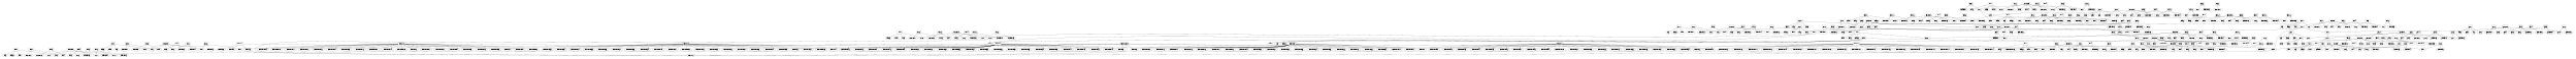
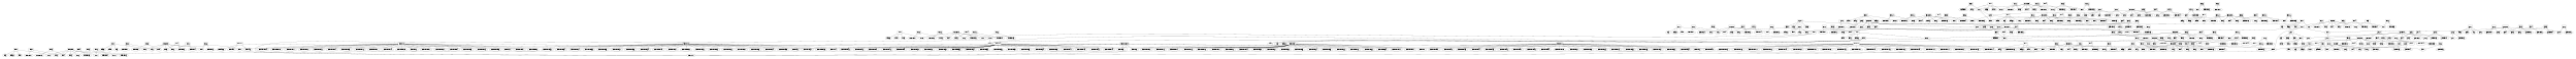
  graph {
    node [shape=ellipse]
    Artr1
    Jrtr1
    Qrtr1
    Crtr1
    Ertr1
    Hrtr1
    Prtr1
    Grtr1
    Irtr1
    Drtr1
    Rrtr1
    Trtr1
    XLowrtr1
    Ortr1
    Frtr1
    Lrtr1
    Krtr1
    Brtr1
    Mrtr1
    Srtr1
    n21 [label=Mserver08]
    Nrtr1
    n23 [label=Pserver18]
    Asw1 [shape=box]
    Adcop
    Adns
    Arlg
    Artr2
    Asw2 [shape=box]
    Artr3
    Aserver01
    Asw3 [shape=box]
    Artr4
    Aserver02
    Asw4 [shape=box]
    Artr5
    Aserver03
    Asw5 [shape=box]
    Artr6
    Aserver04
    Asw6 [shape=box]
    Artr7
    Aserver05
    Aswcore [shape=box]
    Bcsw [shape=box]
    Bclient01
    Bsw1 [shape=box]
    Bdcop
    Bdns
    Brlg
    Brtr2
    Bsw2 [shape=box]
    Brtr3
    Bserver01
    Bsw3 [shape=box]
    Brtr4
    Bserver02
    Bsw4 [shape=box]
    Brtr5
    Bserver03
    Bsw5 [shape=box]
    Brtr6
    Bserver04
    Bsw6 [shape=box]
    Brtr7
    Bserver05
    Bswcore [shape=box]
    Csw1 [shape=box]
    Cdcop
    Cdns
    Crlg
    Crtr2
    Csw2 [shape=box]
    Crtr3
    Cserver01
    Csw3 [shape=box]
    Crtr4
    Cserver02
    Csw4 [shape=box]
    Crtr5
    Cserver03
    Csw5 [shape=box]
    Crtr6
    Cserver04
    Csw6 [shape=box]
    Crtr7
    Cserver05
    Cswcore [shape=box]
    Dsw1 [shape=box]
    Ddcop
    Ddns
    Drlg
    Drtr2
    Dsw2 [shape=box]
    Drtr3
    Dserver01
    Dsw3 [shape=box]
    Drtr4
    Dserver02
    Dsw4 [shape=box]
    Drtr5
    Dserver03
    Dsw5 [shape=box]
-   Drtr6
    Dserver04
    Dsw6 [shape=box]
    Drtr7
    Dserver05
    Dswcore [shape=box]
    Esw1 [shape=box]
    Edcop
    Edns
    Erlg
    Ertr2
    Esw2 [shape=box]
    Ertr3
    Eserver01
    Esw3 [shape=box]
    Ertr4
    Eserver02
    Esw4 [shape=box]
    Ertr5
    Eserver03
    Esw5 [shape=box]
    Ertr6
    Eserver04
    Esw6 [shape=box]
    Ertr7
    Eserver05
    Eswcore [shape=box]
    Fsw1 [shape=box]
    Fdcop
    Fdns
    Frlg
    Frtr2
    Fsw2 [shape=box]
    Frtr3
    Fserver01
    Fsw3 [shape=box]
    Frtr4
    Fserver02
    Fsw4 [shape=box]
    Frtr5
    Fserver03
    Fsw5 [shape=box]
    Frtr6
    Fserver04
    Fsw6 [shape=box]
    Frtr7
    Fserver05
    Fswcore [shape=box]
    XLowserver106
    Gsw1 [shape=box]
    Gdcop
    Gdns
    Grlg
    Grtr2
    Gsw2 [shape=box]
    Grtr3
    Gserver01
    Gsw3 [shape=box]
    Grtr4
    Gserver02
    Gsw4 [shape=box]
    Grtr5
    Gserver03
    Gsw5 [shape=box]
    Grtr6
    Gserver04
    Gsw6 [shape=box]
    Grtr7
    Gserver05
    Gswcore [shape=box]
    Hsw1 [shape=box]
    Hdcop
    Hdns
    Hrlg
    Hrtr2
    Hsw2 [shape=box]
    Hrtr3
    Hserver01
    Hsw3 [shape=box]
    Hrtr4
    Hserver02
    Hsw4 [shape=box]
    Hrtr5
    Hserver03
    Hsw5 [shape=box]
    Hrtr6
    Hserver04
    Hsw6 [shape=box]
    Hrtr7
    Hserver05
    Hswcore [shape=box]
    Isw1 [shape=box]
    Idcop
    Idns
    Irlg
    Irtr2
    Isw2 [shape=box]
    Irtr3
    Iserver01
    Isw3 [shape=box]
    Irtr4
    Iserver02
    Isw4 [shape=box]
    Irtr5
    Iserver03
    Isw5 [shape=box]
    Irtr6
    Iserver04
    Isw6 [shape=box]
    Irtr7
    Iserver05
    Iswcore [shape=box]
    Jsw1 [shape=box]
    Jdcop
    Jdns
    Jrlg
    Jrtr2
    Jsw2 [shape=box]
    Jrtr3
    Jserver01
    Jsw3 [shape=box]
    Jrtr4
    Jserver02
    Jsw4 [shape=box]
    Jrtr5
    Jserver03
    Jsw5 [shape=box]
    Jrtr6
    Jserver04
    Jsw6 [shape=box]
    Jrtr7
    Jserver05
    Jswcore [shape=box]
    Ksw1 [shape=box]
    Kdcop
    Kdns
    Krlg
    Krtr2
    Ksw2 [shape=box]
    Krtr3
    Kserver01
    Ksw3 [shape=box]
    Krtr4
    Kserver02
    Ksw4 [shape=box]
    Krtr5
    Kserver03
    Ksw5 [shape=box]
    Krtr6
    Kserver04
    Ksw6 [shape=box]
    Krtr7
    Kserver05
    Kswcore [shape=box]
    Lsw1 [shape=box]
    Ldcop
    Ldns
    Lrlg
    Lrtr2
    Lsw2 [shape=box]
    Lrtr3
    Lserver01
    Lsw3 [shape=box]
    Lrtr4
    Lserver02
    Lsw4 [shape=box]
    Lrtr5
    Lserver03
    Lsw5 [shape=box]
    Lrtr6
    Lserver04
    Lsw6 [shape=box]
    Lrtr7
    Lserver05
    Lswcore [shape=box]
    Msw1 [shape=box]
    Mdcop
    Mdns
    Mrlg
    Mrtr2
    Msw2 [shape=box]
    Mrtr3
    Mserver01
    Msw3 [shape=box]
    Mrtr4
    Msw4 [shape=box]
    Mrtr5
    Mserver03
    Msw5 [shape=box]
    Mrtr6
    Mserver04
    Msw6 [shape=box]
    Mrtr7
    Mserver05
    Mswcore [shape=box]
    Ncsw [shape=box]
    Nclient01
    Nsw1 [shape=box]
    Ndcop
    Ndns
    Nrlg
    Nrtr2
    Nsw2 [shape=box]
    Nrtr3
    Nserver01
    Nsw3 [shape=box]
    Nrtr4
    Nserver02
    Nsw4 [shape=box]
    Nrtr5
    Nserver03
    Nsw5 [shape=box]
    Nrtr6
    Nserver04
    Nsw6 [shape=box]
    Nrtr7
    Nserver05
    Nswcore [shape=box]
    Osw1 [shape=box]
    Odcop
    Odns
    Orlg
    Ortr2
    Osw2 [shape=box]
    Ortr3
    Oserver01
    Osw3 [shape=box]
    Ortr4
    Oserver02
    Osw4 [shape=box]
    Ortr5
    Oserver03
    Osw5 [shape=box]
    Ortr6
    Oserver04
    Osw6 [shape=box]
    Ortr7
    Oserver05
    Oswcore [shape=box]
    Psw1 [shape=box]
    Pdcop
    Pdns
    Prlg
    Prtr2
    Psw2 [shape=box]
    Prtr3
    Pserver01
    Psw3 [shape=box]
    Prtr4
    Pserver02
    Psw4 [shape=box]
    Prtr5
    Pserver03
    Psw5 [shape=box]
    Prtr6
    Pserver04
    Psw6 [shape=box]
    Prtr7
    Pserver05
    Pswcore [shape=box]
    Qsw1 [shape=box]
    Qdcop
    Qdns
    Qrlg
    Qrtr2
    Qsw2 [shape=box]
    Qserver01
    Qsw3 [shape=box]
    Qrtr4
    Qserver02
    Qsw4 [shape=box]
    Qrtr5
    Qserver03
    Qsw5 [shape=box]
    Qrtr6
    Qserver04
    Qsw6 [shape=box]
    Qrtr7
    Qserver05
    Qswcore [shape=box]
    Qrtr3
    Rsw1 [shape=box]
    Rdcop
    Rdns
    Rrlg
    Rrtr2
    Rsw2 [shape=box]
    Rrtr3
    Rserver01
    Rsw3 [shape=box]
    Rrtr4
    Rserver02
    Rsw4 [shape=box]
    Rrtr5
    Rserver03
    Rsw5 [shape=box]
    Rrtr6
    Rserver04
    Rsw6 [shape=box]
    Rrtr7
    Rserver05
    Rswcore [shape=box]
    Scsw [shape=box]
    Sclient01
    Ssw1 [shape=box]
    Sdcop
    Sdns
    Srlg
    Srtr2
    Ssw2 [shape=box]
    Srtr3
    Sserver01
    Ssw3 [shape=box]
    Srtr4
    Sserver02
    Ssw4 [shape=box]
    Srtr5
    Sserver03
    Ssw5 [shape=box]
    Srtr6
    Sserver04
    Ssw6 [shape=box]
    Srtr7
    Sserver05
    Sswcore [shape=box]
    Tsw1 [shape=box]
    Tdcop
    Tdns
    Trlg
    Trtr2
    Tsw2 [shape=box]
    Trtr3
    Tserver01
    Tsw3 [shape=box]
    Trtr4
    Tserver02
    Tsw4 [shape=box]
    Trtr5
    Tserver03
    Tsw5 [shape=box]
    Trtr6
    Tserver04
    Tsw6 [shape=box]
    Trtr7
    Tserver05
    Tswcore [shape=box]
    XLowsw1 [shape=box]
    XLowdcop
    XLowdns
    XLowrlg
    XLowrtr2
    XLowsw2 [shape=box]
    XLowrtr3
    XLowserver01
    XLowserver02
    XLowserver03
    XLowserver04
    XLowserver05
    XLowserver06
    XLowserver07
    XLowserver08
    XLowserver09
    XLowserver10
    XLowserver11
    XLowserver12
    XLowserver13
    XLowserver14
    XLowserver15
    XLowserver16
    XLowserver17
    XLowserver19
    XLowserver20
    XLowsw3 [shape=box]
    XLowrtr4
    XLowserver21
    XLowserver22
    XLowserver23
    XLowserver24
    XLowserver25
    XLowserver26
    XLowserver27
    XLowserver28
    XLowserver29
    XLowserver30
    XLowserver31
    XLowserver32
    XLowserver33
    XLowserver34
    XLowserver35
    XLowserver36
    XLowserver37
    XLowserver38
    XLowserver39
    XLowserver40
    XLowsw4 [shape=box]
    XLowrtr5
    XLowserver41
    XLowserver42
    XLowserver43
    XLowserver44
    XLowserver45
    XLowserver46
    XLowserver47
    XLowserver48
    XLowserver49
    XLowserver50
    XLowserver51
    XLowserver52
    XLowserver53
    XLowserver54
    XLowserver55
    XLowserver56
    XLowserver57
    XLowserver58
    XLowserver59
    XLowserver60
    XLowsw5 [shape=box]
    XLowrtr6
    XLowserver61
    XLowserver62
    XLowserver63
    XLowserver64
    XLowserver65
    XLowserver66
    XLowserver67
    XLowserver68
    XLowserver69
    XLowserver70
    XLowserver71
    XLowserver72
    XLowserver73
    XLowserver74
    XLowserver75
    XLowserver76
    XLowserver77
    XLowserver78
    XLowserver79
    XLowserver80
    XLowsw6 [shape=box]
    XLowrtr7
    XLowserver100
    XLowserver81
    XLowserver82
    XLowserver83
    XLowserver84
    XLowserver85
    XLowserver86
    XLowserver87
    XLowserver88
    XLowserver89
    XLowserver90
    XLowserver91
    XLowserver92
    XLowserver93
    XLowserver94
    XLowserver95
    XLowserver96
    XLowserver97
    XLowserver98
    XLowserver99
    XLowsw7 [shape=box]
    XLowrtr8
    XLowserver101
    XLowserver102
    XLowserver103
    XLowserver104
    XLowserver105
    XLowserver107
    XLowserver108
    XLowserver109
    XLowserver110
    XLowserver111
    XLowserver112
    XLowserver113
    XLowserver114
    XLowserver115
    XLowserver116
    XLowserver117
    XLowserver118
    XLowserver119
    XLowserver120
    XLowswcore [shape=box]
    Artr1 -- Jrtr1
    Jrtr1 -- Qrtr1
    Qrtr1 -- Frtr1
    Qrtr1 -- Srtr1
    Crtr1 -- Ertr1
    Crtr1 -- Hrtr1
    Crtr1 -- Prtr1
    Ertr1 -- Grtr1
    Ertr1 -- Irtr1
    Grtr1 -- Ortr1
    Irtr1 -- Artr1
    Irtr1 -- Frtr1
    Irtr1 -- Lrtr1
    Drtr1 -- Rrtr1
    Drtr1 -- Trtr1
    Rrtr1 -- XLowrtr1
    Trtr1 -- XLowrtr1
    Ortr1 -- Brtr1
    Frtr1 -- Krtr1
    Lrtr1 -- Drtr1
    Lrtr1 -- Mrtr1
    Mrtr1 -- Drtr1
    Mrtr1 -- XLowrtr1
    Nrtr1 -- Crtr1
    Nrtr1 -- Prtr1
    Asw1 -- Adcop
    Asw1 -- Adns
    Asw1 -- Arlg
    Asw1 -- Artr2
    Asw2 -- Artr3
    Asw2 -- Aserver01
    Asw3 -- Artr4
    Asw3 -- Aserver02
    Asw4 -- Artr5
    Asw4 -- Aserver03
    Asw5 -- Artr6
    Asw5 -- Aserver04
    Asw6 -- Artr7
    Asw6 -- Aserver05
    Aswcore -- Artr1
    Aswcore -- Artr2
    Aswcore -- Artr3
    Aswcore -- Artr4
    Aswcore -- Artr5
    Aswcore -- Artr6
    Aswcore -- Artr7
    Bcsw -- Brtr1
    Bcsw -- Bclient01
    Bsw1 -- Bdcop
    Bsw1 -- Bdns
    Bsw1 -- Brlg
    Bsw1 -- Brtr2
    Bsw2 -- Brtr3
    Bsw2 -- Bserver01
    Bsw3 -- Brtr4
    Bsw3 -- Bserver02
    Bsw4 -- Brtr5
    Bsw4 -- Bserver03
    Bsw5 -- Brtr6
    Bsw5 -- Bserver04
    Bsw6 -- Brtr7
    Bsw6 -- Bserver05
    Bswcore -- Brtr1
    Bswcore -- Brtr2
    Bswcore -- Brtr3
    Bswcore -- Brtr4
    Bswcore -- Brtr5
    Bswcore -- Brtr6
    Bswcore -- Brtr7
    Csw1 -- Cdcop
    Csw1 -- Cdns
    Csw1 -- Crlg
    Csw1 -- Crtr2
    Csw2 -- Crtr3
    Csw2 -- Cserver01
    Csw3 -- Crtr4
    Csw3 -- Cserver02
    Csw4 -- Crtr5
    Csw4 -- Cserver03
    Csw5 -- Crtr6
    Csw5 -- Cserver04
    Csw6 -- Crtr7
    Csw6 -- Cserver05
    Cswcore -- Crtr1
    Cswcore -- Crtr2
    Cswcore -- Crtr3
    Cswcore -- Crtr4
    Cswcore -- Crtr5
    Cswcore -- Crtr6
    Cswcore -- Crtr7
    Dsw1 -- Ddcop
    Dsw1 -- Ddns
    Dsw1 -- Drlg
    Dsw1 -- Drtr2
    Dsw2 -- Drtr3
    Dsw2 -- Dserver01
    Dsw3 -- Drtr4
    Dsw3 -- Dserver02
    Dsw4 -- Drtr5
    Dsw4 -- Dserver03
-   Dsw5 -- Drtr6
    Dsw5 -- Dserver04
    Dsw6 -- Drtr7
    Dsw6 -- Dserver05
    Dswcore -- Drtr1
    Dswcore -- Drtr2
    Dswcore -- Drtr3
    Dswcore -- Drtr4
    Dswcore -- Drtr5
-   Dswcore -- Drtr6
    Dswcore -- Drtr7
    Esw1 -- Edcop
    Esw1 -- Edns
    Esw1 -- Erlg
    Esw1 -- Ertr2
    Esw2 -- Ertr3
    Esw2 -- Eserver01
    Esw3 -- Ertr4
    Esw3 -- Eserver02
    Esw4 -- Ertr5
    Esw4 -- Eserver03
    Esw5 -- Ertr6
    Esw5 -- Eserver04
    Esw6 -- Ertr7
    Esw6 -- Eserver05
    Eswcore -- Ertr1
    Eswcore -- Ertr2
    Eswcore -- Ertr3
    Eswcore -- Ertr4
    Eswcore -- Ertr5
    Eswcore -- Ertr6
    Eswcore -- Ertr7
    Fsw1 -- Fdcop
    Fsw1 -- Fdns
    Fsw1 -- Frlg
    Fsw1 -- Frtr2
    Fsw2 -- Frtr3
    Fsw2 -- Fserver01
    Fsw3 -- Frtr4
    Fsw3 -- Fserver02
    Fsw4 -- Frtr5
    Fsw4 -- Fserver03
    Fsw5 -- Frtr6
    Fsw5 -- Fserver04
    Fsw6 -- Frtr7
    Fsw6 -- Fserver05
    Fswcore -- Frtr1
    Fswcore -- Frtr2
    Fswcore -- Frtr3
    Fswcore -- Frtr4
    Fswcore -- Frtr5
    Fswcore -- Frtr6
    Fswcore -- XLowserver106
    Gsw1 -- Gdcop
    Gsw1 -- Gdns
    Gsw1 -- Grlg
    Gsw1 -- Grtr2
    Gsw2 -- Grtr3
    Gsw2 -- Gserver01
    Gsw3 -- Grtr4
    Gsw3 -- Gserver02
    Gsw4 -- Grtr5
    Gsw4 -- Gserver03
    Gsw5 -- Grtr6
    Gsw5 -- Gserver04
    Gsw6 -- Grtr7
    Gsw6 -- Gserver05
    Gswcore -- Grtr1
    Gswcore -- Grtr2
    Gswcore -- Grtr3
    Gswcore -- Grtr4
    Gswcore -- Grtr5
    Gswcore -- Grtr6
    Gswcore -- Grtr7
    Hsw1 -- Hdcop
    Hsw1 -- Hdns
    Hsw1 -- Hrlg
    Hsw1 -- Hrtr2
    Hsw2 -- Hrtr3
    Hsw2 -- Hserver01
    Hsw3 -- Hrtr4
    Hsw3 -- Hserver02
    Hsw4 -- Hrtr5
    Hsw4 -- Hserver03
    Hsw5 -- Hrtr6
    Hsw5 -- Hserver04
    Hsw6 -- Hrtr7
    Hsw6 -- Hserver05
    Hswcore -- Hrtr1
    Hswcore -- Hrtr2
    Hswcore -- Hrtr3
    Hswcore -- Hrtr4
    Hswcore -- Hrtr5
    Hswcore -- Hrtr6
    Hswcore -- Hrtr7
    Isw1 -- Idcop
    Isw1 -- Idns
    Isw1 -- Irlg
    Isw1 -- Irtr2
    Isw2 -- Irtr3
    Isw2 -- Iserver01
    Isw3 -- Irtr4
    Isw3 -- Iserver02
    Isw4 -- Irtr5
    Isw4 -- Iserver03
    Isw5 -- Irtr6
    Isw5 -- Iserver04
    Isw6 -- Irtr7
    Isw6 -- Iserver05
    Iswcore -- Irtr1
    Iswcore -- Irtr2
    Iswcore -- Irtr3
    Iswcore -- Irtr4
    Iswcore -- Irtr5
    Iswcore -- Irtr6
    Iswcore -- Irtr7
    Jsw1 -- Jdcop
    Jsw1 -- Jdns
    Jsw1 -- Jrlg
    Jsw1 -- Jrtr2
    Jsw2 -- Jrtr3
    Jsw2 -- Jserver01
    Jsw3 -- Jrtr4
    Jsw3 -- Jserver02
    Jsw4 -- Jrtr5
    Jsw4 -- Jserver03
    Jsw5 -- Jrtr6
    Jsw5 -- Jserver04
    Jsw6 -- Jrtr7
    Jsw6 -- Jserver05
    Jswcore -- Jrtr1
    Jswcore -- Jrtr2
    Jswcore -- Jrtr3
    Jswcore -- Jrtr4
    Jswcore -- Jrtr5
    Jswcore -- Jrtr6
    Jswcore -- Jrtr7
    Ksw1 -- Kdcop
    Ksw1 -- Kdns
    Ksw1 -- Krlg
    Ksw1 -- Krtr2
    Ksw2 -- Krtr3
    Ksw2 -- Kserver01
    Ksw3 -- Krtr4
    Ksw3 -- Kserver02
    Ksw4 -- Krtr5
    Ksw4 -- Kserver03
    Ksw5 -- Krtr6
    Ksw5 -- Kserver04
    Ksw6 -- Krtr7
    Ksw6 -- Kserver05
    Kswcore -- Krtr1
    Kswcore -- Krtr2
    Kswcore -- Krtr3
    Kswcore -- Krtr4
    Kswcore -- Krtr5
    Kswcore -- Krtr6
    Kswcore -- Krtr7
    Lsw1 -- Ldcop
    Lsw1 -- Ldns
    Lsw1 -- Lrlg
    Lsw1 -- Lrtr2
    Lsw2 -- Lrtr3
    Lsw2 -- Lserver01
    Lsw3 -- Lrtr4
    Lsw3 -- Lserver02
    Lsw4 -- Lrtr5
    Lsw4 -- Lserver03
    Lsw5 -- Lrtr6
    Lsw5 -- Lserver04
    Lsw6 -- Lrtr7
    Lsw6 -- Lserver05
    Lswcore -- Lrtr1
    Lswcore -- Lrtr2
    Lswcore -- Lrtr3
    Lswcore -- Lrtr4
    Lswcore -- Lrtr5
    Lswcore -- Lrtr6
    Lswcore -- Lrtr7
    Msw1 -- Mdcop
    Msw1 -- Mdns
    Msw1 -- Mrlg
    Msw1 -- Mrtr2
    Msw2 -- Mrtr3
    Msw2 -- Mserver01
    Msw3 -- n21
    Msw3 -- Mrtr4
    Msw4 -- Mrtr5
    Msw4 -- Mserver03
    Msw5 -- Mrtr6
    Msw5 -- Mserver04
    Msw6 -- Mrtr7
    Msw6 -- Mserver05
    Mswcore -- Mrtr1
    Mswcore -- Mrtr2
    Mswcore -- Mrtr3
    Mswcore -- Mrtr4
    Mswcore -- Mrtr5
    Mswcore -- Mrtr6
    Mswcore -- Mrtr7
    Ncsw -- Nrtr1
    Ncsw -- Nclient01
    Nsw1 -- Ndcop
    Nsw1 -- Ndns
    Nsw1 -- Nrlg
    Nsw1 -- Nrtr2
    Nsw2 -- Nrtr3
    Nsw2 -- Nserver01
    Nsw3 -- Nrtr4
    Nsw3 -- Nserver02
    Nsw4 -- Nrtr5
    Nsw4 -- Nserver03
    Nsw5 -- Nrtr6
    Nsw5 -- Nserver04
    Nsw6 -- Nrtr7
    Nsw6 -- Nserver05
    Nswcore -- Nrtr1
    Nswcore -- Nrtr2
    Nswcore -- Nrtr3
    Nswcore -- Nrtr4
    Nswcore -- Nrtr5
    Nswcore -- Nrtr6
    Nswcore -- Nrtr7
    Osw1 -- Odcop
    Osw1 -- Odns
    Osw1 -- Orlg
    Osw1 -- Ortr2
    Osw2 -- Ortr3
    Osw2 -- Oserver01
    Osw3 -- Ortr4
    Osw3 -- Oserver02
    Osw4 -- Ortr5
    Osw4 -- Oserver03
    Osw5 -- Ortr6
    Osw5 -- Oserver04
    Osw6 -- Ortr7
    Osw6 -- Oserver05
    Oswcore -- Ortr1
    Oswcore -- Ortr2
    Oswcore -- Ortr3
    Oswcore -- Ortr4
    Oswcore -- Ortr5
    Oswcore -- Ortr6
    Oswcore -- Ortr7
    Psw1 -- Pdcop
    Psw1 -- Pdns
    Psw1 -- Prlg
    Psw1 -- Prtr2
    Psw2 -- Prtr3
    Psw2 -- Pserver01
    Psw3 -- Prtr4
    Psw3 -- Pserver02
    Psw4 -- Prtr5
    Psw4 -- Pserver03
    Psw5 -- Prtr6
    Psw5 -- Pserver04
    Psw6 -- Prtr7
    Psw6 -- Pserver05
    Pswcore -- Prtr1
    Pswcore -- Prtr2
    Pswcore -- Prtr3
    Pswcore -- Prtr4
    Pswcore -- Prtr5
    Pswcore -- Prtr6
    Pswcore -- Prtr7
    Qsw1 -- Qdcop
    Qsw1 -- Qdns
    Qsw1 -- Qrlg
    Qsw1 -- Qrtr2
    Qsw2 -- Qserver01
    Qsw3 -- Qrtr4
    Qsw3 -- Qserver02
    Qsw4 -- Qrtr5
    Qsw4 -- Qserver03
    Qsw5 -- Qrtr6
    Qsw5 -- Qserver04
    Qsw6 -- Qrtr7
    Qsw6 -- Qserver05
    Qswcore -- Qrtr1
    Qswcore -- Qrtr2
    Qswcore -- Qrtr4
    Qswcore -- Qrtr5
    Qswcore -- Qrtr6
    Qswcore -- Qrtr7
    Qswcore -- Qrtr3
    Rsw1 -- Rdcop
    Rsw1 -- Rdns
    Rsw1 -- Rrlg
    Rsw1 -- Rrtr2
    Rsw2 -- Rrtr3
    Rsw2 -- Rserver01
    Rsw3 -- Rrtr4
    Rsw3 -- Rserver02
    Rsw4 -- Rrtr5
    Rsw4 -- Rserver03
    Rsw5 -- Rrtr6
    Rsw5 -- Rserver04
    Rsw6 -- Rrtr7
    Rsw6 -- Rserver05
    Rswcore -- Rrtr1
    Rswcore -- Rrtr2
    Rswcore -- Rrtr3
    Rswcore -- Rrtr4
    Rswcore -- Rrtr5
    Rswcore -- Rrtr6
    Rswcore -- Rrtr7
    Scsw -- Srtr1
    Scsw -- Sclient01
    Ssw1 -- Sdcop
    Ssw1 -- Sdns
    Ssw1 -- Srlg
    Ssw1 -- Srtr2
    Ssw2 -- Srtr3
    Ssw2 -- Sserver01
    Ssw3 -- Srtr4
    Ssw3 -- Sserver02
    Ssw4 -- Srtr5
    Ssw4 -- Sserver03
    Ssw5 -- Srtr6
    Ssw5 -- Sserver04
    Ssw6 -- Srtr7
    Ssw6 -- Sserver05
    Sswcore -- Srtr1
    Sswcore -- Srtr2
    Sswcore -- Srtr3
    Sswcore -- Srtr4
    Sswcore -- Srtr5
    Sswcore -- Srtr6
    Sswcore -- Srtr7
    Tsw1 -- Tdcop
    Tsw1 -- Tdns
    Tsw1 -- Trlg
    Tsw1 -- Trtr2
    Tsw2 -- Trtr3
    Tsw2 -- Tserver01
    Tsw3 -- Trtr4
    Tsw3 -- Tserver02
    Tsw4 -- Trtr5
    Tsw4 -- Tserver03
    Tsw5 -- Trtr6
    Tsw5 -- Tserver04
    Tsw6 -- Trtr7
    Tsw6 -- Tserver05
    Tswcore -- Trtr1
    Tswcore -- Trtr2
    Tswcore -- Trtr3
    Tswcore -- Trtr4
    Tswcore -- Trtr5
    Tswcore -- Trtr6
    Tswcore -- Trtr7
    XLowsw1 -- XLowdcop
    XLowsw1 -- XLowdns
    XLowsw1 -- XLowrlg
    XLowsw1 -- XLowrtr2
    XLowsw2 -- n23
    XLowsw2 -- XLowrtr3
    XLowsw2 -- XLowserver01
    XLowsw2 -- XLowserver02
    XLowsw2 -- XLowserver03
    XLowsw2 -- XLowserver04
    XLowsw2 -- XLowserver05
    XLowsw2 -- XLowserver06
    XLowsw2 -- XLowserver07
    XLowsw2 -- XLowserver08
    XLowsw2 -- XLowserver09
    XLowsw2 -- XLowserver10
    XLowsw2 -- XLowserver11
    XLowsw2 -- XLowserver12
    XLowsw2 -- XLowserver13
    XLowsw2 -- XLowserver14
    XLowsw2 -- XLowserver15
    XLowsw2 -- XLowserver16
    XLowsw2 -- XLowserver17
    XLowsw2 -- XLowserver19
    XLowsw2 -- XLowserver20
    XLowsw3 -- XLowrtr4
    XLowsw3 -- XLowserver21
    XLowsw3 -- XLowserver22
    XLowsw3 -- XLowserver23
    XLowsw3 -- XLowserver24
    XLowsw3 -- XLowserver25
    XLowsw3 -- XLowserver26
    XLowsw3 -- XLowserver27
    XLowsw3 -- XLowserver28
    XLowsw3 -- XLowserver29
    XLowsw3 -- XLowserver30
    XLowsw3 -- XLowserver31
    XLowsw3 -- XLowserver32
    XLowsw3 -- XLowserver33
    XLowsw3 -- XLowserver34
    XLowsw3 -- XLowserver35
    XLowsw3 -- XLowserver36
    XLowsw3 -- XLowserver37
    XLowsw3 -- XLowserver38
    XLowsw3 -- XLowserver39
    XLowsw3 -- XLowserver40
    XLowsw4 -- XLowrtr5
    XLowsw4 -- XLowserver41
    XLowsw4 -- XLowserver42
    XLowsw4 -- XLowserver43
    XLowsw4 -- XLowserver44
    XLowsw4 -- XLowserver45
    XLowsw4 -- XLowserver46
    XLowsw4 -- XLowserver47
    XLowsw4 -- XLowserver48
    XLowsw4 -- XLowserver49
    XLowsw4 -- XLowserver50
    XLowsw4 -- XLowserver51
    XLowsw4 -- XLowserver52
    XLowsw4 -- XLowserver53
    XLowsw4 -- XLowserver54
    XLowsw4 -- XLowserver55
    XLowsw4 -- XLowserver56
    XLowsw4 -- XLowserver57
    XLowsw4 -- XLowserver58
    XLowsw4 -- XLowserver59
    XLowsw4 -- XLowserver60
    XLowsw5 -- XLowrtr6
    XLowsw5 -- XLowserver61
    XLowsw5 -- XLowserver62
    XLowsw5 -- XLowserver63
    XLowsw5 -- XLowserver64
    XLowsw5 -- XLowserver65
    XLowsw5 -- XLowserver66
    XLowsw5 -- XLowserver67
    XLowsw5 -- XLowserver68
    XLowsw5 -- XLowserver69
    XLowsw5 -- XLowserver70
    XLowsw5 -- XLowserver71
    XLowsw5 -- XLowserver72
    XLowsw5 -- XLowserver73
    XLowsw5 -- XLowserver74
    XLowsw5 -- XLowserver75
    XLowsw5 -- XLowserver76
    XLowsw5 -- XLowserver77
    XLowsw5 -- XLowserver78
    XLowsw5 -- XLowserver79
    XLowsw5 -- XLowserver80
    XLowsw6 -- XLowrtr7
    XLowsw6 -- XLowserver100
    XLowsw6 -- XLowserver81
    XLowsw6 -- XLowserver82
    XLowsw6 -- XLowserver83
    XLowsw6 -- XLowserver84
    XLowsw6 -- XLowserver85
    XLowsw6 -- XLowserver86
    XLowsw6 -- XLowserver87
    XLowsw6 -- XLowserver88
    XLowsw6 -- XLowserver89
    XLowsw6 -- XLowserver90
    XLowsw6 -- XLowserver91
    XLowsw6 -- XLowserver92
    XLowsw6 -- XLowserver93
    XLowsw6 -- XLowserver94
    XLowsw6 -- XLowserver95
    XLowsw6 -- XLowserver96
    XLowsw6 -- XLowserver97
    XLowsw6 -- XLowserver98
    XLowsw6 -- XLowserver99
    XLowsw7 -- XLowserver106
    XLowsw7 -- XLowrtr8
    XLowsw7 -- XLowserver101
    XLowsw7 -- XLowserver102
    XLowsw7 -- XLowserver103
    XLowsw7 -- XLowserver104
    XLowsw7 -- XLowserver105
    XLowsw7 -- XLowserver107
    XLowsw7 -- XLowserver108
    XLowsw7 -- XLowserver109
    XLowsw7 -- XLowserver110
    XLowsw7 -- XLowserver111
    XLowsw7 -- XLowserver112
    XLowsw7 -- XLowserver113
    XLowsw7 -- XLowserver114
    XLowsw7 -- XLowserver115
    XLowsw7 -- XLowserver116
    XLowsw7 -- XLowserver117
    XLowsw7 -- XLowserver118
    XLowsw7 -- XLowserver119
    XLowsw7 -- XLowserver120
    XLowswcore -- XLowrtr1
    XLowswcore -- XLowrtr2
    XLowswcore -- XLowrtr3
    XLowswcore -- XLowrtr4
    XLowswcore -- XLowrtr5
    XLowswcore -- XLowrtr6
    XLowswcore -- XLowrtr7
    XLowswcore -- XLowrtr8
  }
